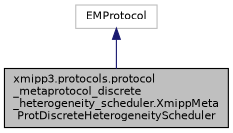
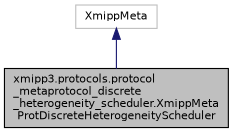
  digraph {
    node [fontname=Helvetica fontsize=10 shape=record style=filled]
    n1 [color=black fillcolor=grey75 fontcolor=black height=0.2 label="xmipp3.protocols.protocol\l_metaprotocol_discrete\l_heterogeneity_scheduler.XmippMeta\lProtDiscreteHeterogeneityScheduler" width=0.4]
-   n2 [color=grey75 fillcolor=white height=0.2 label=EMProtocol width=0.4]
+   n2 [color=grey75 fillcolor=white height=0.2 label=XmippMeta width=0.4]
    n2 -> n1 [color=midnightblue dir=back fontname=Helvetica fontsize=10 labelfontname=Helvetica labelfontsize=10 style=solid]
  }
